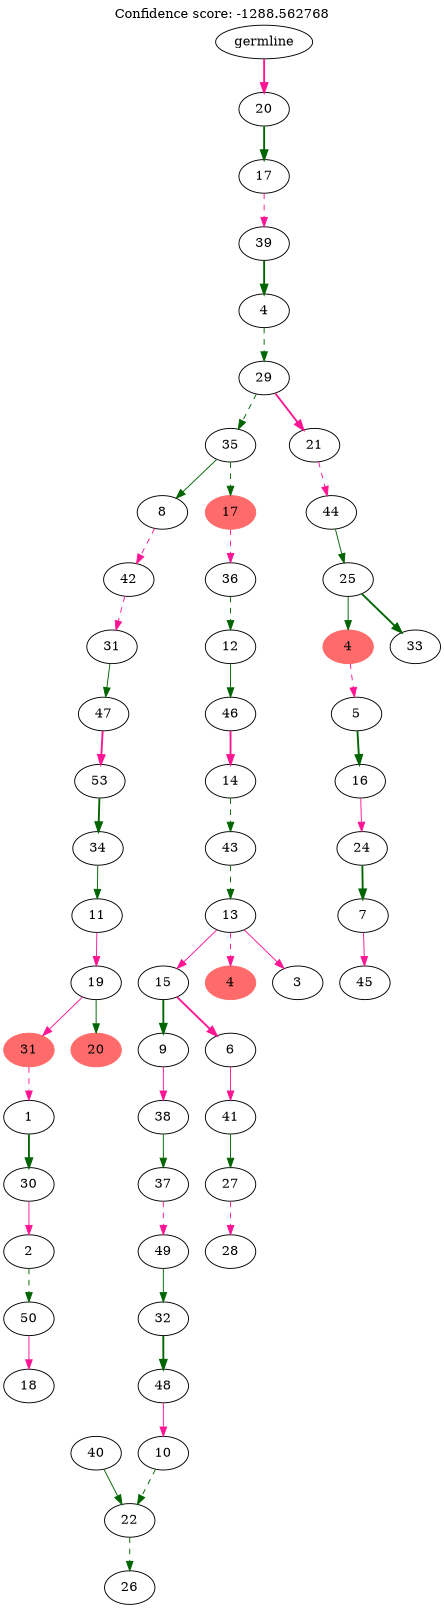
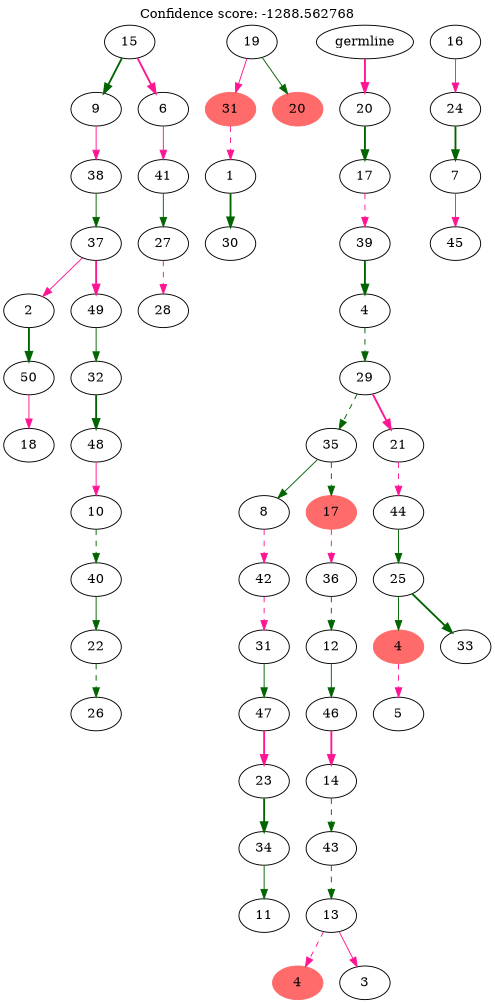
  digraph {
    label="Confidence score: -1288.562768"
    labelloc=t
    edge [color=darkgreen style=solid]
    n1 [label=50]
    n2 [label=18]
    n3 [label=2]
    n4 [label=30]
    n5 [label=1]
    n6 [color=indianred1 label=31 style=filled]
    n7 [label=19]
    n8 [color=indianred1 label=20 style=filled]
    n9 [label=11]
    n10 [label=34]
-   n11 [label=53]
+   n11 [label=23]
    n12 [label=47]
    n13 [label=31]
    n14 [label=42]
    n15 [label=8]
    n16 [label=22]
    n17 [label=26]
    n18 [label=40]
    n19 [label=10]
    n20 [label=48]
    n21 [label=32]
    n22 [label=49]
    n23 [label=37]
    n24 [label=38]
    n25 [label=9]
    n26 [label=27]
    n27 [label=28]
    n28 [label=41]
    n29 [label=6]
    n30 [label=15]
    n31 [label=13]
    n32 [color=indianred1 label=4 style=filled]
    n33 [label=3]
    n34 [label=43]
    n35 [label=14]
    n36 [label=46]
    n37 [label=12]
    n38 [label=36]
    n39 [color=indianred1 label=17 style=filled]
    n40 [label=35]
    n41 [label=45]
    n42 [label=7]
    n43 [label=24]
    n44 [label=16]
    n45 [label=5]
    n46 [color=indianred1 label=4 style=filled]
    n47 [label=25]
    n48 [label=33]
    n49 [label=44]
    n50 [label=21]
    n51 [label=29]
    n52 [label=4]
    n53 [label=39]
    n54 [label=17]
    n55 [label=20]
    n56 [label=germline]
    n1 -> n2 [color=deeppink]
-   n3 -> n1 [style=dashed]
-   n4 -> n3 [color=deeppink]
+   n3 -> n1 [style=bold]
+   n23 -> n3 [color=deeppink]
    n5 -> n4 [style=bold]
    n6 -> n5 [color=deeppink style=dashed]
    n7 -> n6 [color=deeppink]
    n7 -> n8
-   n9 -> n7 [color=deeppink]
    n10 -> n9
    n11 -> n10 [style=bold]
    n12 -> n11 [color=deeppink style=bold]
    n13 -> n12
    n14 -> n13 [color=deeppink style=dashed]
    n15 -> n14 [color=deeppink style=dashed]
    n16 -> n17 [style=dashed]
    n18 -> n16
-   n19 -> n16 [style=dashed]
+   n19 -> n18 [style=dashed]
    n20 -> n19 [color=deeppink]
    n21 -> n20 [style=bold]
    n22 -> n21
-   n23 -> n22 [color=deeppink style=dashed]
+   n23 -> n22 [color=deeppink style=bold]
    n24 -> n23
    n25 -> n24 [color=deeppink]
    n26 -> n27 [color=deeppink style=dashed]
    n28 -> n26
    n29 -> n28 [color=deeppink]
    n30 -> n25 [style=bold]
    n30 -> n29 [color=deeppink style=bold]
-   n31 -> n30 [color=deeppink]
    n31 -> n32 [color=deeppink style=dashed]
    n31 -> n33 [color=deeppink]
    n34 -> n31 [style=dashed]
    n35 -> n34 [style=dashed]
    n36 -> n35 [color=deeppink style=bold]
    n37 -> n36
    n38 -> n37 [style=dashed]
    n39 -> n38 [color=deeppink style=dashed]
    n40 -> n15
    n40 -> n39 [style=dashed]
    n42 -> n41 [color=deeppink]
    n43 -> n42 [style=bold]
    n44 -> n43 [color=deeppink]
-   n45 -> n44 [style=bold]
    n46 -> n45 [color=deeppink style=dashed]
    n47 -> n46
    n47 -> n48 [style=bold]
    n49 -> n47
    n50 -> n49 [color=deeppink style=dashed]
    n51 -> n40 [style=dashed]
    n51 -> n50 [color=deeppink style=bold]
    n52 -> n51 [style=dashed]
    n53 -> n52 [style=bold]
    n54 -> n53 [color=deeppink style=dashed]
    n55 -> n54 [style=bold]
    n56 -> n55 [color=deeppink style=bold]
  }
